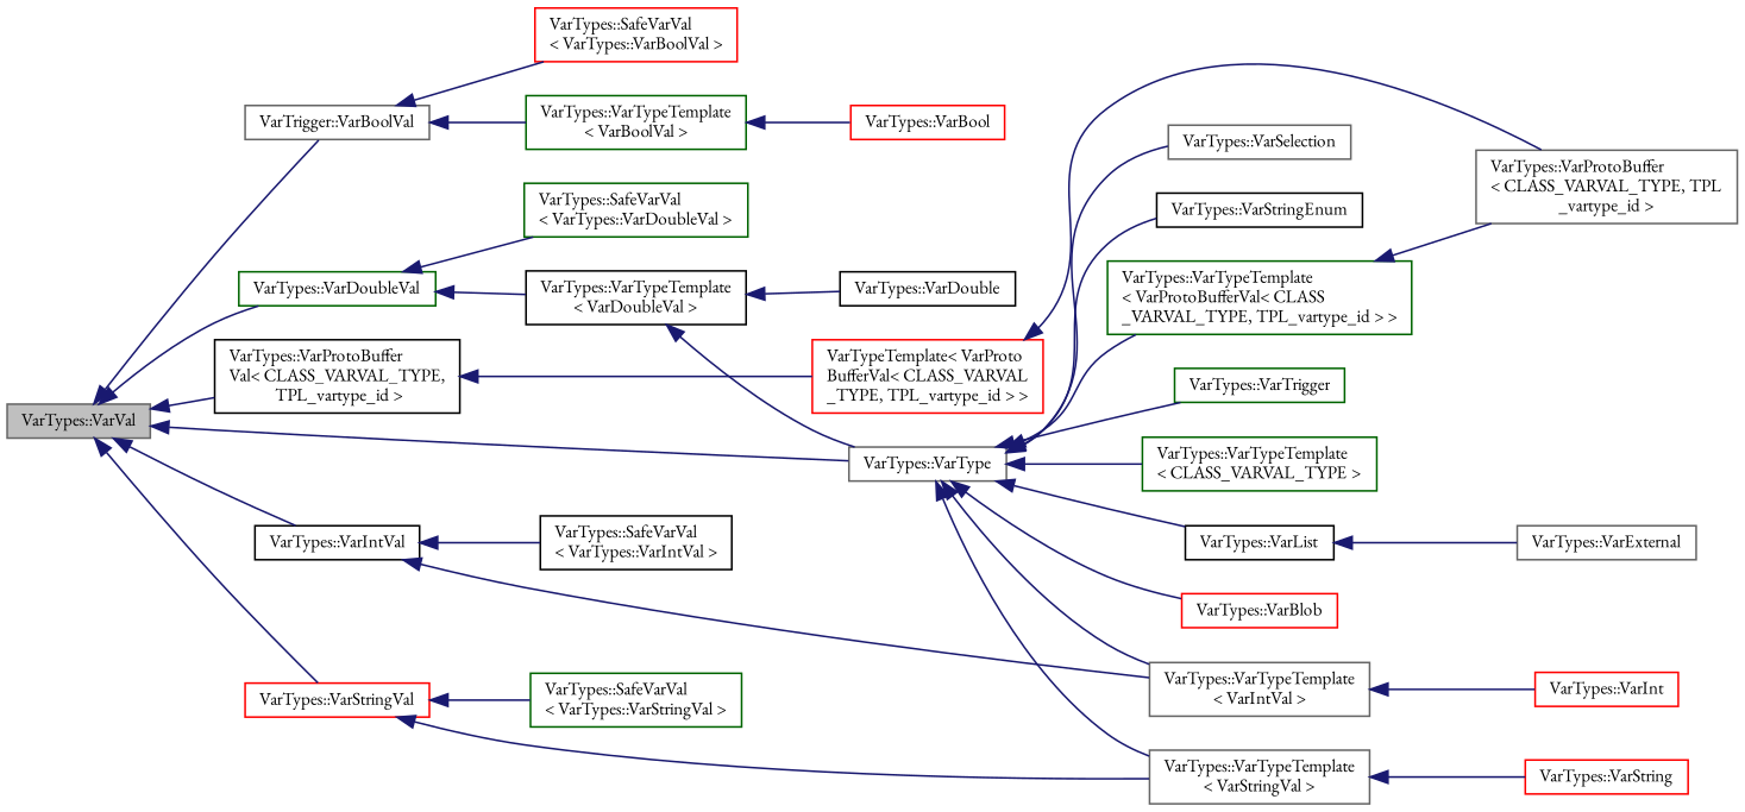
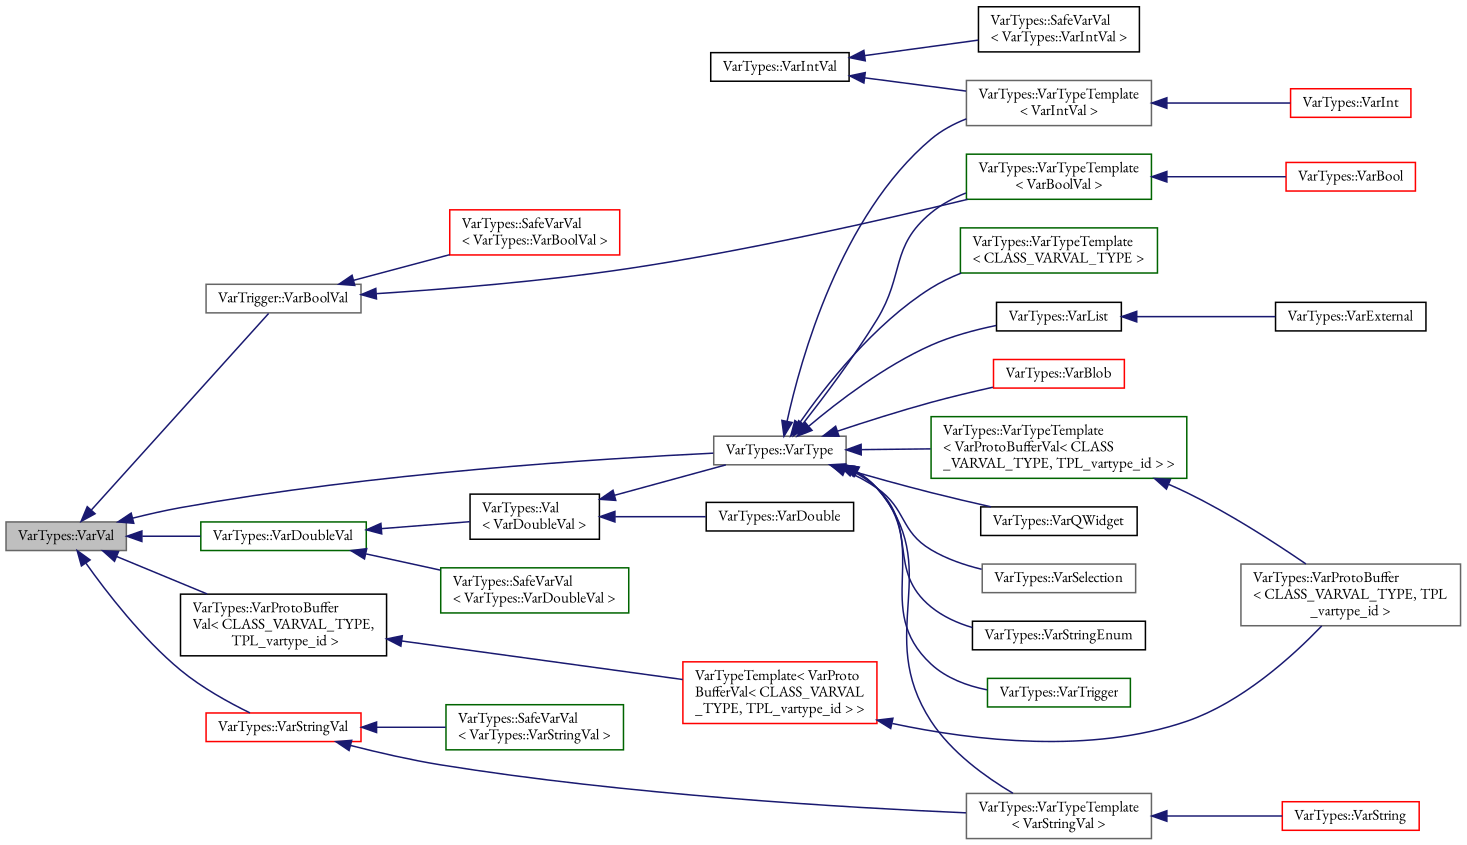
  digraph {
    fontname="EB Garamond"
    rankdir=LR
    node [color=black fillcolor=white fontname="EB Garamond" fontsize=10 shape=record style=filled]
    edge [color=midnightblue dir=back fontname="EB Garamond" fontsize=10 labelfontname=Helvetica labelfontsize=10 style=solid]
    n1 [color=gray40 fillcolor=grey75 fontcolor=black height=0.2 label="VarTypes::VarVal" width=0.4]
    n2 [color=gray40 height=0.2 label="VarTrigger::VarBoolVal" width=0.4]
    n3 [color=darkgreen height=0.2 label="VarTypes::VarDoubleVal" width=0.4]
    n4 [height=0.2 label="VarTypes::VarIntVal" width=0.4]
    n5 [height=0.2 label="VarTypes::VarProtoBuffer\lVal\< CLASS_VARVAL_TYPE,\l TPL_vartype_id \>" width=0.4]
    n6 [color=red height=0.2 label="VarTypes::VarStringVal" width=0.4]
    n7 [color=gray40 height=0.2 label="VarTypes::VarType" width=0.4]
    n8 [color=red height=0.2 label="VarTypes::SafeVarVal\l\< VarTypes::VarBoolVal \>" width=0.4]
    n9 [color=darkgreen height=0.2 label="VarTypes::VarTypeTemplate\l\< VarBoolVal \>" width=0.4]
    n10 [color=darkgreen height=0.2 label="VarTypes::SafeVarVal\l\< VarTypes::VarDoubleVal \>" width=0.4]
-   n11 [height=0.2 label="VarTypes::VarTypeTemplate\l\< VarDoubleVal \>" width=0.4]
+   n11 [height=0.2 label="VarTypes::Val\l\< VarDoubleVal \>" width=0.4]
    n12 [height=0.2 label="VarTypes::SafeVarVal\l\< VarTypes::VarIntVal \>" width=0.4]
    n13 [color=gray40 height=0.2 label="VarTypes::VarTypeTemplate\l\< VarIntVal \>" width=0.4]
    n14 [color=red height=0.2 label="VarTypeTemplate\< VarProto\lBufferVal\< CLASS_VARVAL\l_TYPE, TPL_vartype_id \> \>" width=0.4]
    n15 [color=darkgreen height=0.2 label="VarTypes::SafeVarVal\l\< VarTypes::VarStringVal \>" width=0.4]
    n16 [color=gray40 height=0.2 label="VarTypes::VarTypeTemplate\l\< VarStringVal \>" width=0.4]
    n17 [color=red height=0.2 label="VarTypes::VarBlob" width=0.4]
    n18 [height=0.2 label="VarTypes::VarList" width=0.4]
+   n19 [height=0.2 label="VarTypes::VarQWidget" width=0.4]
    n20 [color=gray40 height=0.2 label="VarTypes::VarSelection" width=0.4]
    n21 [height=0.2 label="VarTypes::VarStringEnum" width=0.4]
    n22 [color=darkgreen height=0.2 label="VarTypes::VarTrigger" width=0.4]
    n23 [color=darkgreen height=0.2 label="VarTypes::VarTypeTemplate\l\< CLASS_VARVAL_TYPE \>" width=0.4]
    n24 [color=darkgreen height=0.2 label="VarTypes::VarTypeTemplate\l\< VarProtoBufferVal\< CLASS\l_VARVAL_TYPE, TPL_vartype_id \> \>" width=0.4]
    n25 [color=red height=0.2 label="VarTypes::VarBool" width=0.4]
    n26 [height=0.2 label="VarTypes::VarDouble" width=0.4]
    n27 [color=red height=0.2 label="VarTypes::VarInt" width=0.4]
    n28 [color=gray40 height=0.2 label="VarTypes::VarProtoBuffer\l\< CLASS_VARVAL_TYPE, TPL\l_vartype_id \>" width=0.4]
    n29 [color=red height=0.2 label="VarTypes::VarString" width=0.4]
-   n30 [color=gray40 height=0.2 label="VarTypes::VarExternal" width=0.4]
+   n30 [height=0.2 label="VarTypes::VarExternal" width=0.4]
    n1 -> n2
    n1 -> n3
-   n1 -> n4
    n1 -> n5
    n1 -> n6
    n1 -> n7
    n2 -> n8
    n2 -> n9
    n3 -> n10
    n3 -> n11
    n4 -> n12
    n4 -> n13
    n5 -> n14
    n6 -> n15
    n6 -> n16
+   n7 -> n9
    n7 -> n13
    n7 -> n16
    n7 -> n17
    n7 -> n18
+   n7 -> n19
    n7 -> n20
    n7 -> n21
    n7 -> n22
    n7 -> n23
    n7 -> n24
    n9 -> n25
    n11 -> n7
    n11 -> n26
    n13 -> n27
    n14 -> n28
    n16 -> n29
    n18 -> n30
    n24 -> n28
  }
